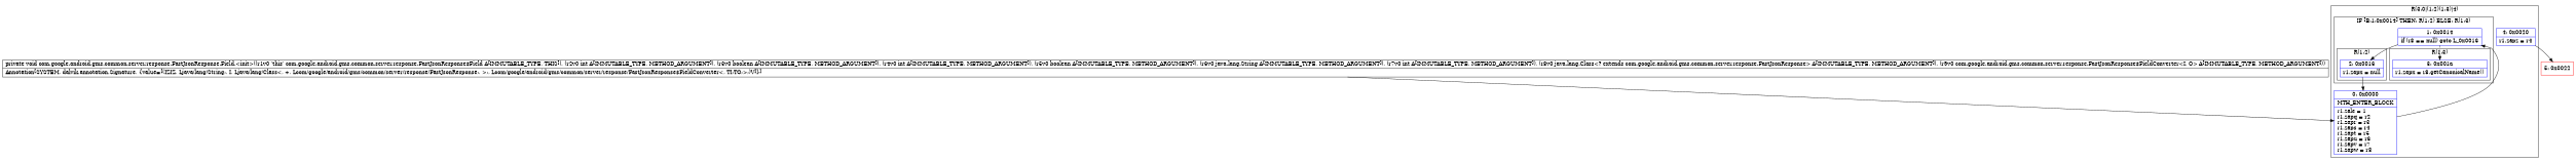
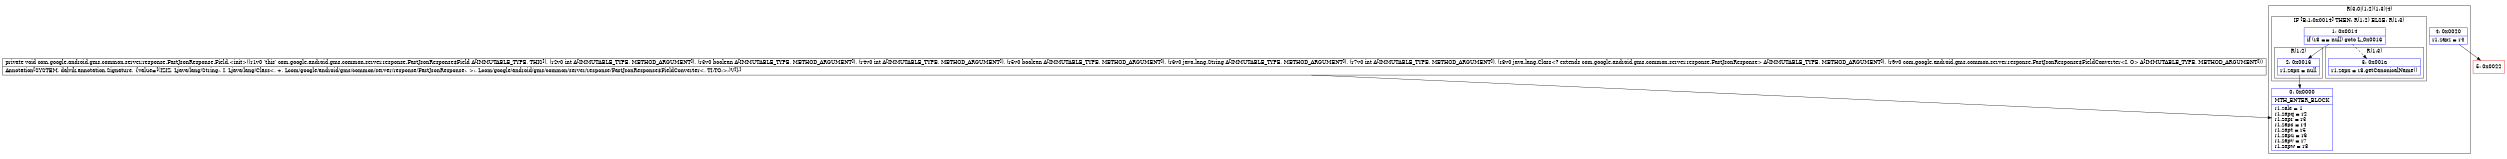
  digraph {
    node [color=blue shape=record]
    n1 [label="{2\:\ 0x0016|r1.zapx = null\l}"]
    n2 [label="{3\:\ 0x001a|r1.zapx = r8.getCanonicalName()\l}"]
    n3 [label="{1\:\ 0x0014|if (r8 == null) goto L_0x0016\l}"]
    n4 [label="{0\:\ 0x0000|MTH_ENTER_BLOCK\l|r1.zale = 1\lr1.zapq = r2\lr1.zapr = r3\lr1.zaps = r4\lr1.zapt = r5\lr1.zapu = r6\lr1.zapv = r7\lr1.zapw = r8\l}"]
    n5 [label="{4\:\ 0x0020|r1.zapz = r4\l}"]
    n6 [color=red label="{5\:\ 0x0022}"]
    n7 [label="{private void com.google.android.gms.common.server.response.FastJsonResponse.Field.\<init\>((r1v0 'this' com.google.android.gms.common.server.response.FastJsonResponse$Field A[IMMUTABLE_TYPE, THIS]), (r2v0 int A[IMMUTABLE_TYPE, METHOD_ARGUMENT]), (r3v0 boolean A[IMMUTABLE_TYPE, METHOD_ARGUMENT]), (r4v0 int A[IMMUTABLE_TYPE, METHOD_ARGUMENT]), (r5v0 boolean A[IMMUTABLE_TYPE, METHOD_ARGUMENT]), (r6v0 java.lang.String A[IMMUTABLE_TYPE, METHOD_ARGUMENT]), (r7v0 int A[IMMUTABLE_TYPE, METHOD_ARGUMENT]), (r8v0 java.lang.Class\<? extends com.google.android.gms.common.server.response.FastJsonResponse\> A[IMMUTABLE_TYPE, METHOD_ARGUMENT]), (r9v0 com.google.android.gms.common.server.response.FastJsonResponse$FieldConverter\<I, O\> A[IMMUTABLE_TYPE, METHOD_ARGUMENT]))  | Annotation[SYSTEM, dalvik.annotation.Signature, \{value=[(IZIZ, Ljava\/lang\/String;, I, Ljava\/lang\/Class\<, +, Lcom\/google\/android\/gms\/common\/server\/response\/FastJsonResponse;, \>;, Lcom\/google\/android\/gms\/common\/server\/response\/FastJsonResponse$FieldConverter\<, TI;TO;\>;)V]\}]\l}" color=""]
    subgraph cluster_1 {
      label="R(3:0|(1:2)(1:3)|4)"
      n4
      n5
      subgraph cluster_2 {
        label="IF [B:1:0x0014] THEN: R(1:2) ELSE: R(1:3)"
        n3
        subgraph cluster_3 {
          label="R(1:2)"
          n1
        }
        subgraph cluster_4 {
          label="R(1:3)"
          n2
        }
      }
    }
    n1 -> n4
    n3 -> n1
    n3 -> n2 [style=dashed]
-   n4 -> n3
    n5 -> n6
    n7 -> n4
  }
